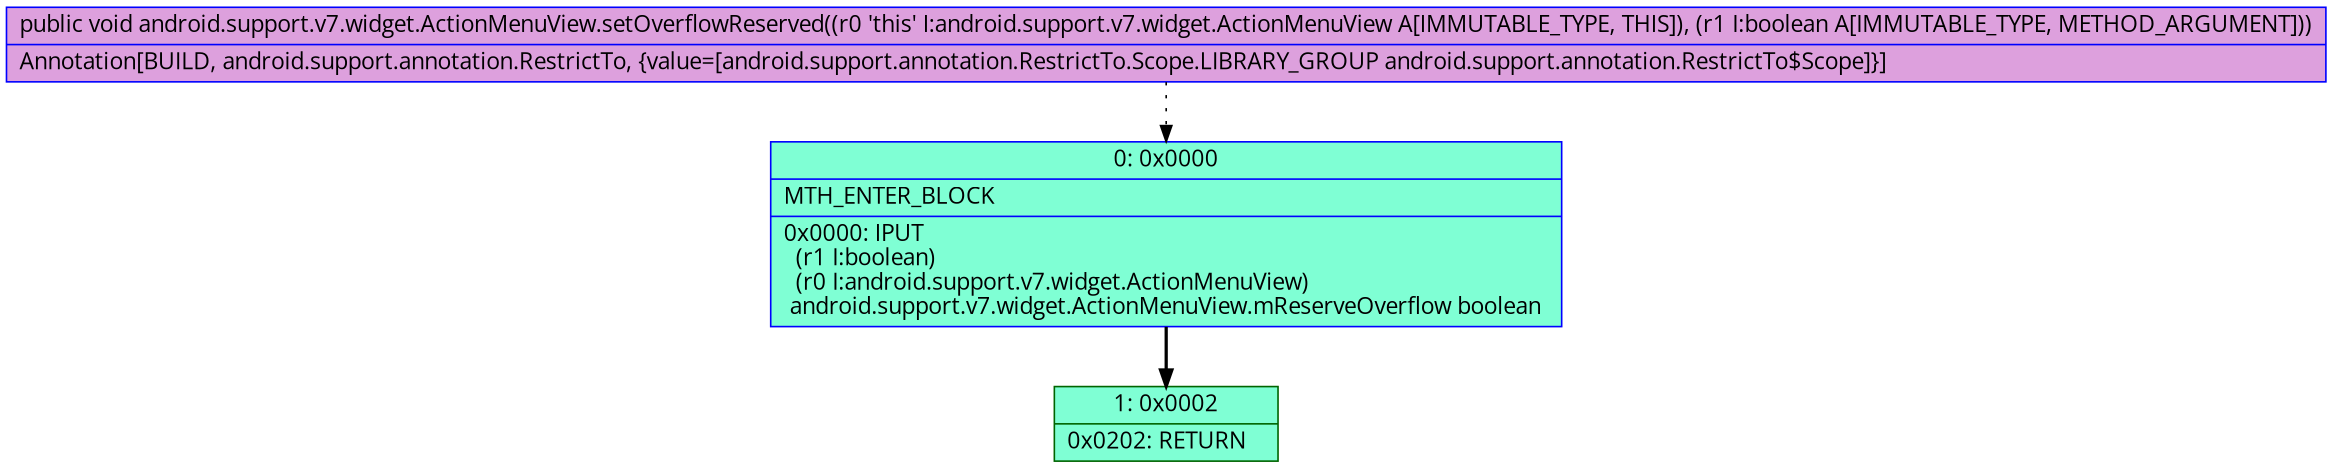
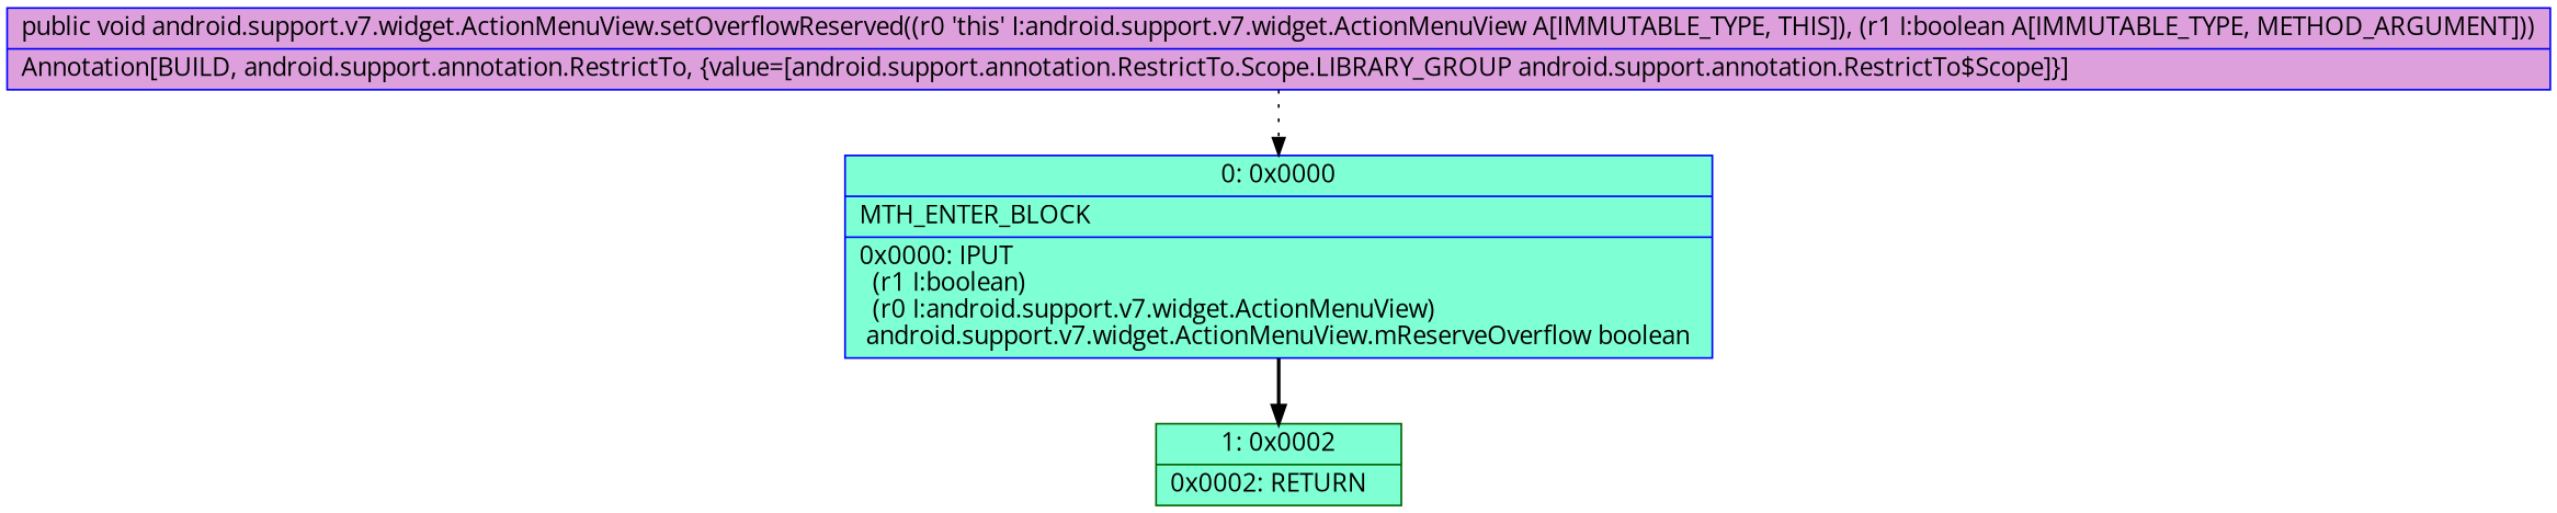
  digraph {
    fontname="Open Sans"
    node [shape=record style=filled fillcolor=aquamarine color=blue fontname="Open Sans"]
    edge [fontname="Open Sans"]
    n1 [label="{0\:\ 0x0000|MTH_ENTER_BLOCK\l|0x0000: IPUT  \l  (r1 I:boolean)\l  (r0 I:android.support.v7.widget.ActionMenuView)\l android.support.v7.widget.ActionMenuView.mReserveOverflow boolean \l}"]
-   n2 [label="{1\:\ 0x0002|0x0202: RETURN   \l}" color=darkgreen]
+   n2 [label="{1\:\ 0x0002|0x0002: RETURN   \l}" color=darkgreen]
    n3 [label="{public void android.support.v7.widget.ActionMenuView.setOverflowReserved((r0 'this' I:android.support.v7.widget.ActionMenuView A[IMMUTABLE_TYPE, THIS]), (r1 I:boolean A[IMMUTABLE_TYPE, METHOD_ARGUMENT]))  | Annotation[BUILD, android.support.annotation.RestrictTo, \{value=[android.support.annotation.RestrictTo.Scope.LIBRARY_GROUP android.support.annotation.RestrictTo$Scope]\}]\l}" fillcolor=plum]
    n1 -> n2 [style=bold]
    n3 -> n1 [style=dotted]
  }
